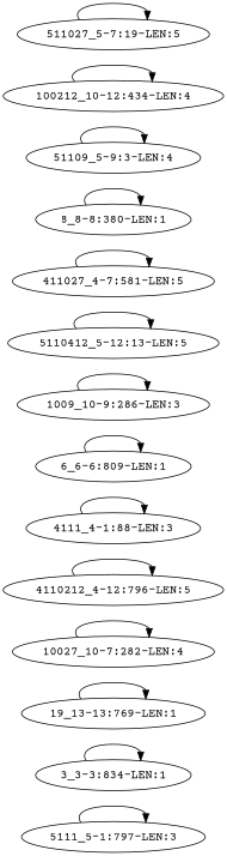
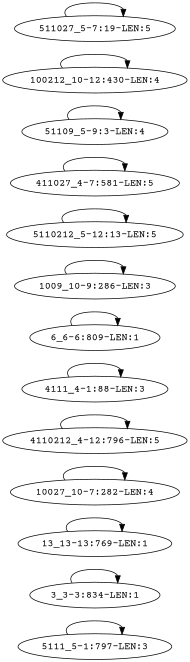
  digraph {
    fontname="Courier Prime"
    rankdir=LR
    node [fontname="Courier Prime"]
    edge [fontname="Courier Prime"]
    "5111_5-1:797-LEN:3"
    "3_3-3:834-LEN:1"
-   "13_13-13:769-LEN:1" [label="19_13-13:769-LEN:1"]
+   "13_13-13:769-LEN:1"
    "10027_10-7:282-LEN:4"
    "4110212_4-12:796-LEN:5"
    "4111_4-1:88-LEN:3"
    "6_6-6:809-LEN:1"
    "1009_10-9:286-LEN:3"
-   "5110212_5-12:13-LEN:5" [label="5110412_5-12:13-LEN:5"]
+   "5110212_5-12:13-LEN:5"
    "411027_4-7:581-LEN:5"
-   "8_8-8:380-LEN:1"
    "51109_5-9:3-LEN:4"
-   "100212_10-12:430-LEN:4" [label="100212_10-12:434-LEN:4"]
+   "100212_10-12:430-LEN:4"
    "511027_5-7:19-LEN:5"
    "5111_5-1:797-LEN:3" -> "5111_5-1:797-LEN:3"
    "3_3-3:834-LEN:1" -> "3_3-3:834-LEN:1"
    "13_13-13:769-LEN:1" -> "13_13-13:769-LEN:1"
    "10027_10-7:282-LEN:4" -> "10027_10-7:282-LEN:4"
    "4110212_4-12:796-LEN:5" -> "4110212_4-12:796-LEN:5"
    "4111_4-1:88-LEN:3" -> "4111_4-1:88-LEN:3"
    "6_6-6:809-LEN:1" -> "6_6-6:809-LEN:1"
    "1009_10-9:286-LEN:3" -> "1009_10-9:286-LEN:3"
    "5110212_5-12:13-LEN:5" -> "5110212_5-12:13-LEN:5"
    "411027_4-7:581-LEN:5" -> "411027_4-7:581-LEN:5"
-   "8_8-8:380-LEN:1" -> "8_8-8:380-LEN:1"
    "51109_5-9:3-LEN:4" -> "51109_5-9:3-LEN:4"
    "100212_10-12:430-LEN:4" -> "100212_10-12:430-LEN:4"
    "511027_5-7:19-LEN:5" -> "511027_5-7:19-LEN:5"
  }
